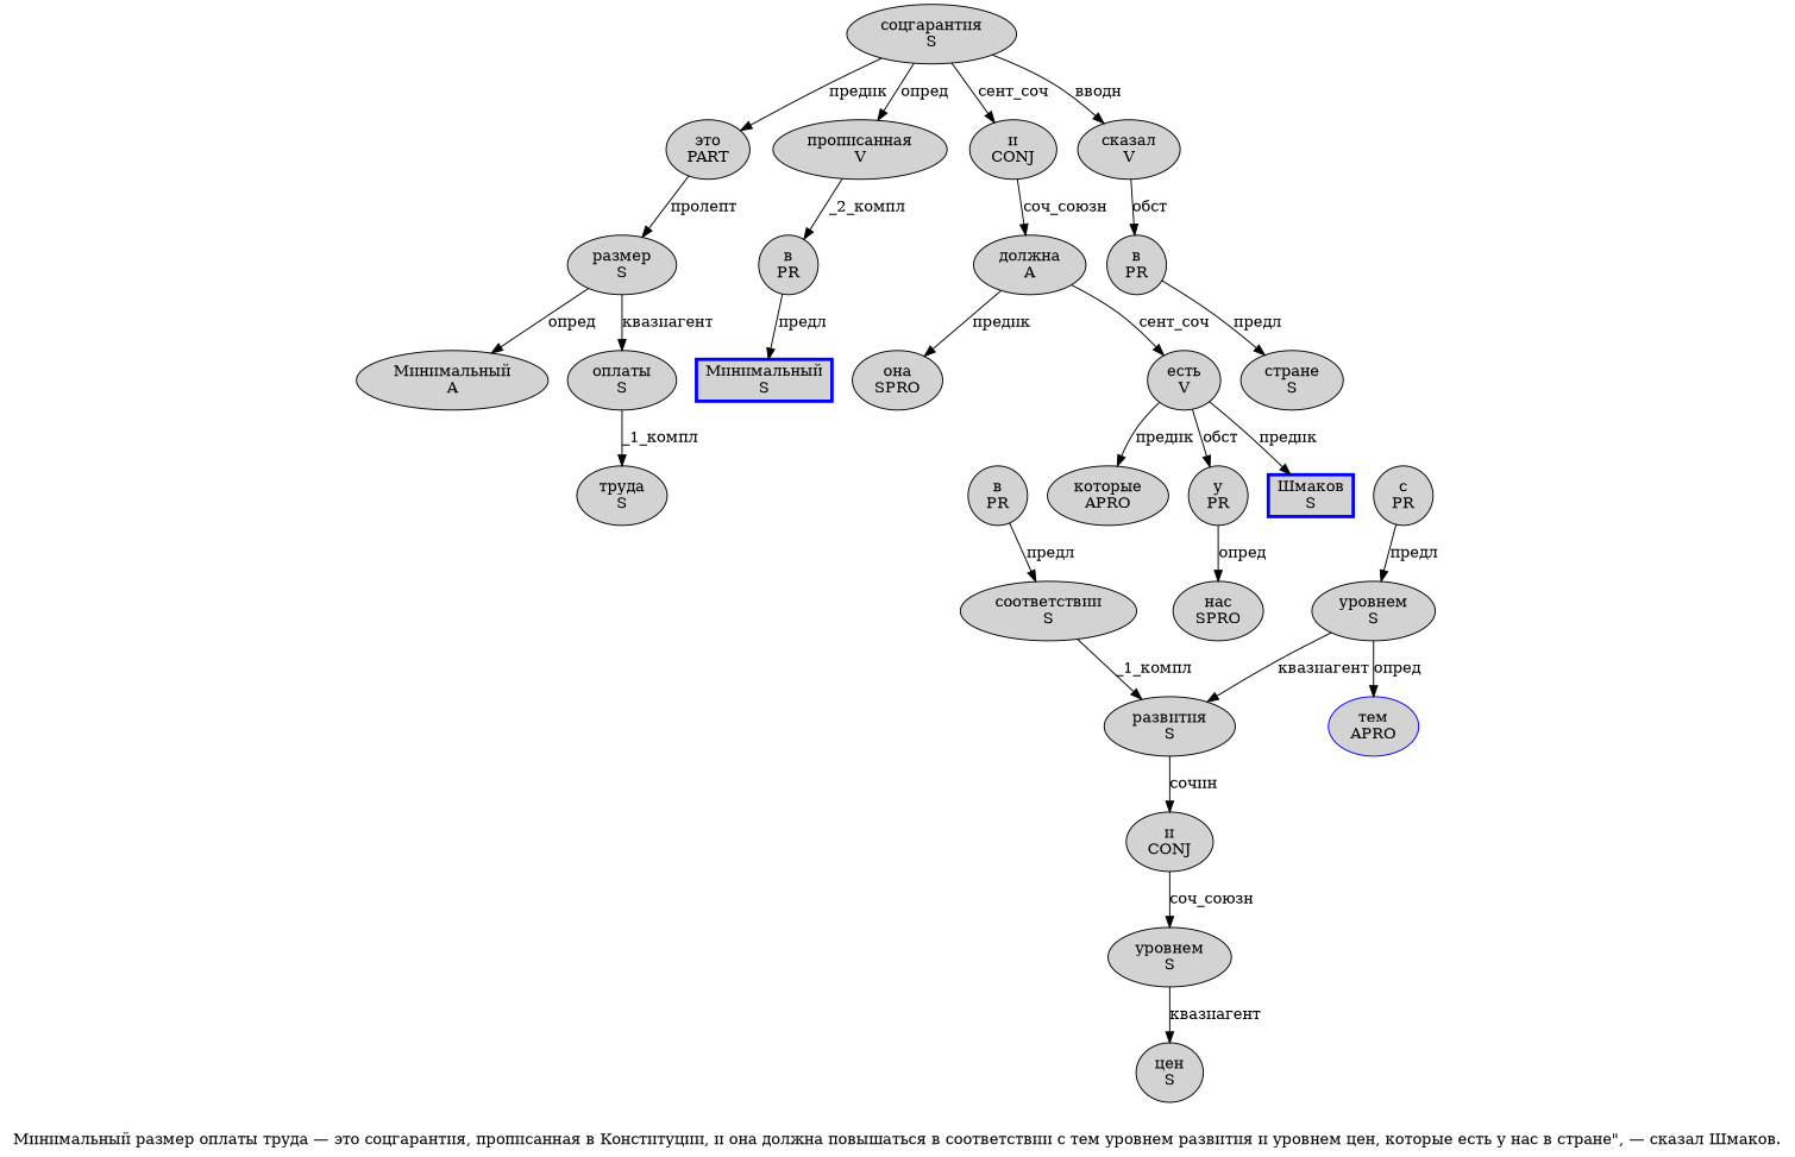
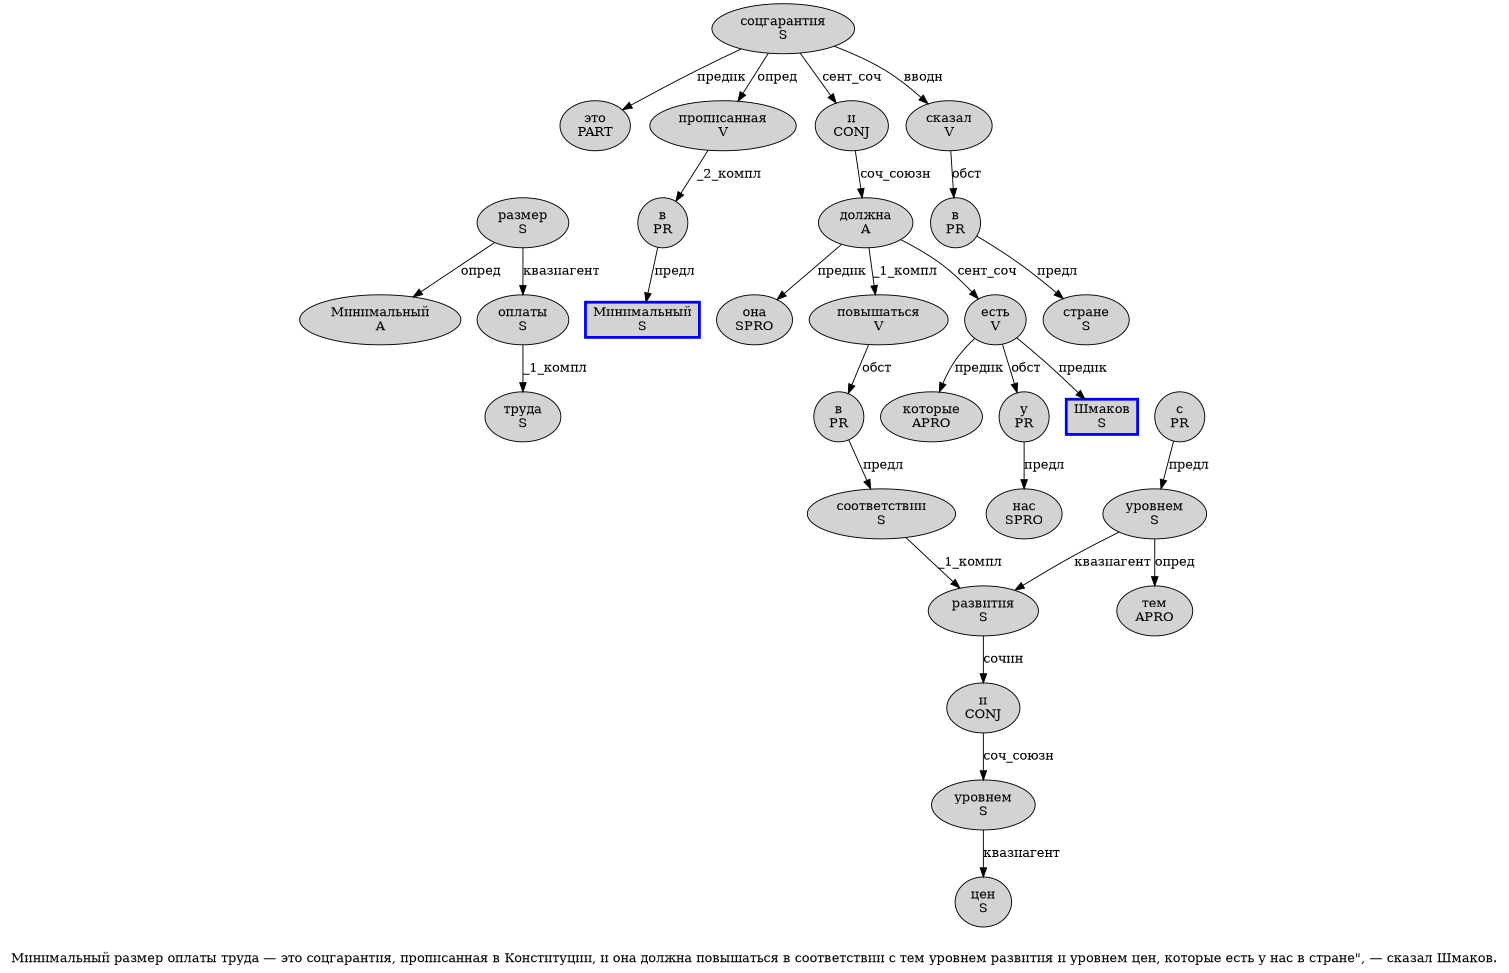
  digraph {
    label="Минимальный размер оплаты труда — это соцгарантия, прописанная в Конституции, и она должна повышаться в соответствии с тем уровнем развития и уровнем цен, которые есть у нас в стране\", — сказал Шмаков."
    node [fillcolor=lightgray penwidth=1 shape=ellipse style=filled]
    n1 [label="Минимальный\nA"]
    n2 [label="размер\nS"]
    n3 [label="оплаты\nS"]
    n4 [label="труда\nS"]
    n5 [label="это\nPART"]
    n6 [label="соцгарантия\nS"]
    n7 [label="прописанная\nV"]
    n8 [label="и\nCONJ"]
    n9 [label="сказал\nV"]
    n10 [label="в\nPR"]
    n11 [label="должна\nA"]
    n12 [label="в\nPR"]
    n13 [color=blue label="Минимальный\nS" penwidth=3 shape=box]
    n14 [label="она\nSPRO"]
+   n15 [label="повышаться\nV"]
    n16 [label="есть\nV"]
    n17 [label="в\nPR"]
    n18 [label="которые\nAPRO"]
    n19 [label="у\nPR"]
    n20 [color=blue label="Шмаков\nS" penwidth=3 shape=box]
    n21 [label="соответствии\nS"]
    n22 [label="развития\nS"]
    n23 [label="с\nPR"]
    n24 [label="уровнем\nS"]
-   n25 [label="тем\nAPRO" color=blue]
+   n25 [label="тем\nAPRO"]
    n26 [label="и\nCONJ"]
    n27 [label="уровнем\nS"]
    n28 [label="цен\nS"]
    n29 [label="нас\nSPRO"]
    n30 [label="стране\nS"]
    n2 -> n1 [label="опред"]
    n2 -> n3 [label="квазиагент"]
    n3 -> n4 [label="_1_компл"]
-   n5 -> n2 [label="пролепт"]
    n6 -> n5 [label="предик"]
    n6 -> n7 [label="опред"]
    n6 -> n8 [label="сент_соч"]
    n6 -> n9 [label="вводн"]
    n7 -> n10 [label="_2_компл"]
    n8 -> n11 [label="соч_союзн"]
    n9 -> n12 [label="обст"]
    n10 -> n13 [label="предл"]
    n11 -> n14 [label="предик"]
+   n11 -> n15 [label="_1_компл"]
    n11 -> n16 [label="сент_соч"]
    n12 -> n30 [label="предл"]
+   n15 -> n17 [label="обст"]
    n16 -> n18 [label="предик"]
    n16 -> n19 [label="обст"]
    n16 -> n20 [label="предик"]
    n17 -> n21 [label="предл"]
-   n19 -> n29 [label="опред"]
+   n19 -> n29 [label="предл"]
    n21 -> n22 [label="_1_компл"]
    n22 -> n26 [label="сочин"]
    n23 -> n24 [label="предл"]
    n24 -> n22 [label="квазиагент"]
    n24 -> n25 [label="опред"]
    n26 -> n27 [label="соч_союзн"]
    n27 -> n28 [label="квазиагент"]
  }
